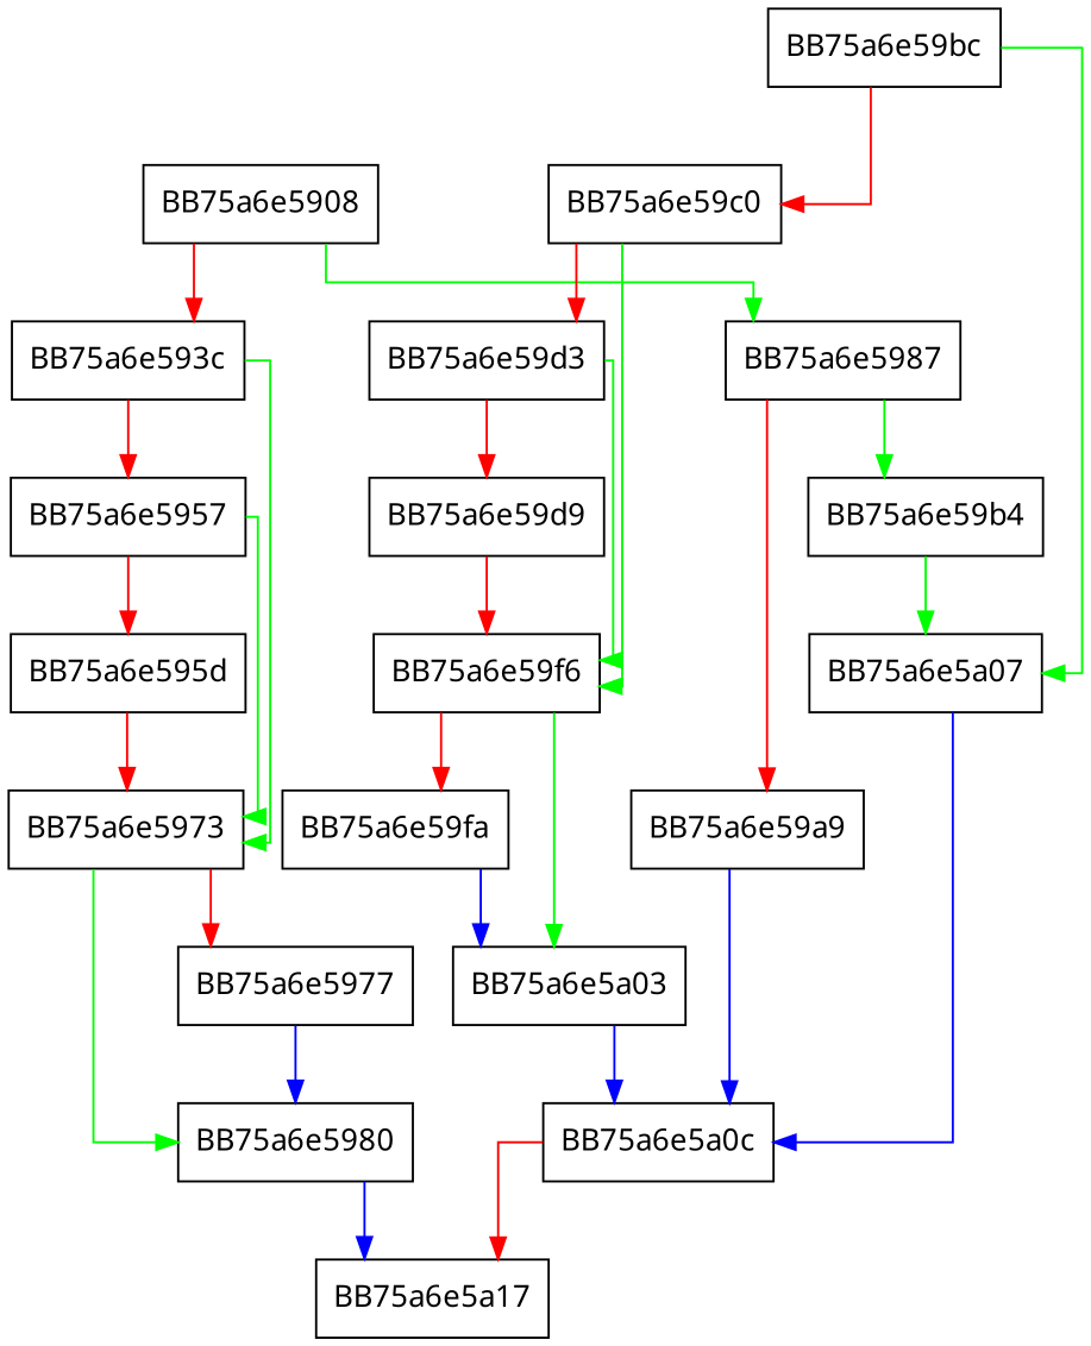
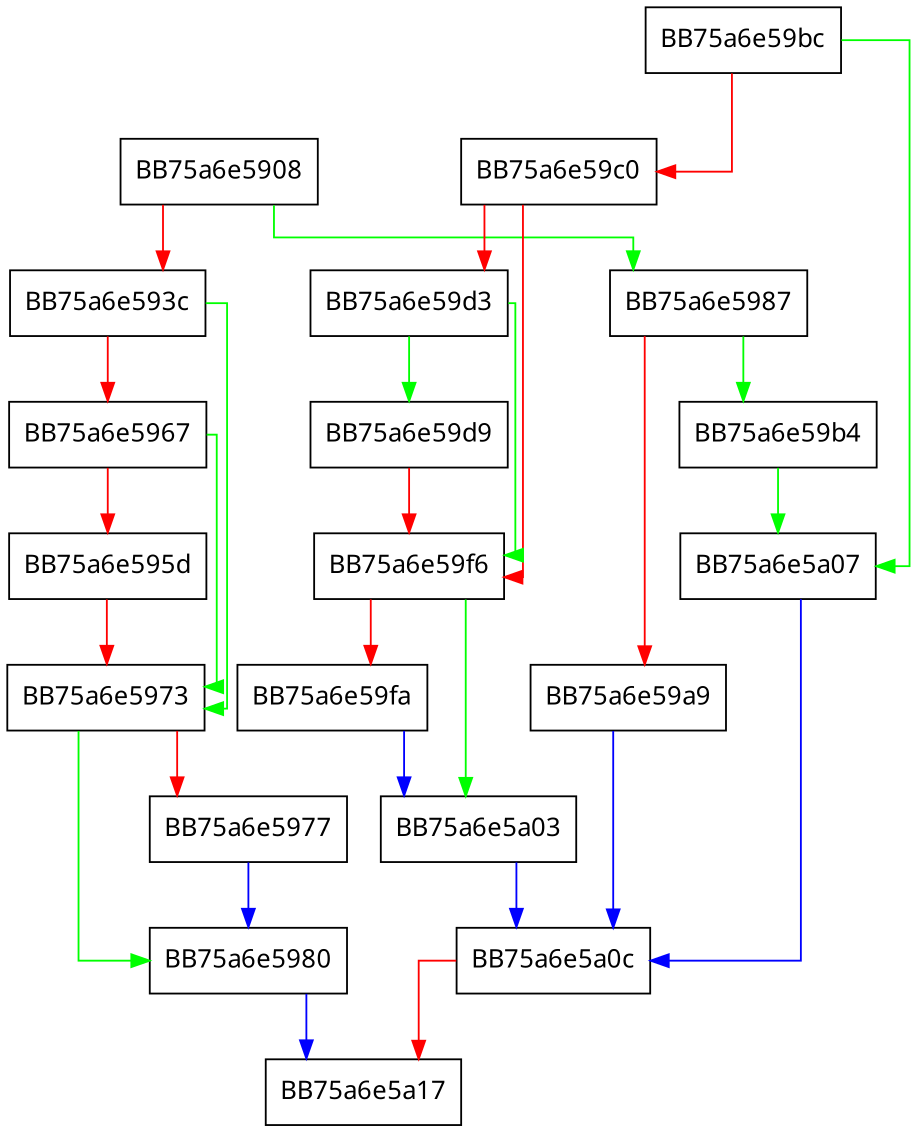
  digraph {
    fontname="Noto Sans"
    splines=ortho
    node [fontname="Noto Sans" shape=box]
    edge [color=red fontname="Noto Sans"]
    BB75a6e5908
    BB75a6e5987
    BB75a6e593c
    BB75a6e59b4
    BB75a6e59a9
    BB75a6e5973
-   BB75a6e5957
+   BB75a6e5957 [label=BB75a6e5967]
    BB75a6e5a07
    BB75a6e5a0c
    BB75a6e5980
    BB75a6e5977
    BB75a6e595d
    BB75a6e5a17
    BB75a6e59bc
    BB75a6e59c0
    BB75a6e59f6
    BB75a6e59d3
    BB75a6e5a03
    BB75a6e59fa
    BB75a6e59d9
    BB75a6e5908 -> BB75a6e5987 [color=green]
    BB75a6e5908 -> BB75a6e593c
    BB75a6e5987 -> BB75a6e59b4 [color=green]
    BB75a6e5987 -> BB75a6e59a9
    BB75a6e593c -> BB75a6e5973 [color=green]
    BB75a6e593c -> BB75a6e5957
    BB75a6e59b4 -> BB75a6e5a07 [color=green]
    BB75a6e59a9 -> BB75a6e5a0c [color=blue]
    BB75a6e5973 -> BB75a6e5980 [color=green]
    BB75a6e5973 -> BB75a6e5977
    BB75a6e5957 -> BB75a6e5973 [color=green]
    BB75a6e5957 -> BB75a6e595d
    BB75a6e5a07 -> BB75a6e5a0c [color=blue]
    BB75a6e5a0c -> BB75a6e5a17
    BB75a6e5980 -> BB75a6e5a17 [color=blue]
    BB75a6e5977 -> BB75a6e5980 [color=blue]
    BB75a6e595d -> BB75a6e5973
    BB75a6e59bc -> BB75a6e5a07 [color=green]
    BB75a6e59bc -> BB75a6e59c0
-   BB75a6e59c0 -> BB75a6e59f6 [color=green]
+   BB75a6e59c0 -> BB75a6e59f6
    BB75a6e59c0 -> BB75a6e59d3
    BB75a6e59f6 -> BB75a6e5a03 [color=green]
    BB75a6e59f6 -> BB75a6e59fa
    BB75a6e59d3 -> BB75a6e59f6 [color=green]
-   BB75a6e59d3 -> BB75a6e59d9
+   BB75a6e59d3 -> BB75a6e59d9 [color=green]
    BB75a6e5a03 -> BB75a6e5a0c [color=blue]
    BB75a6e59fa -> BB75a6e5a03 [color=blue]
    BB75a6e59d9 -> BB75a6e59f6
  }
